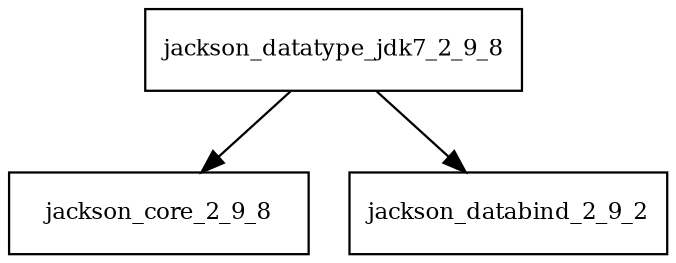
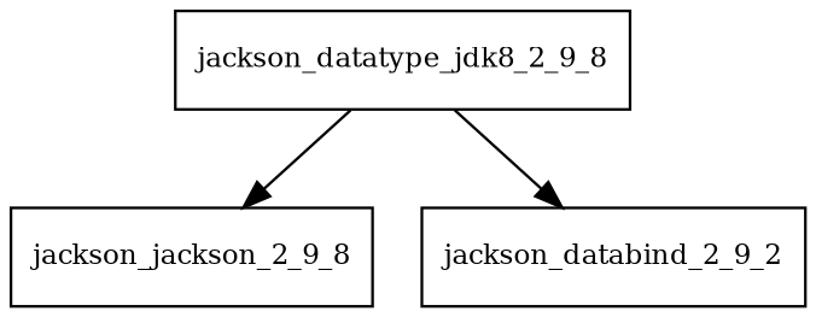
  digraph {
    node [fontsize=10.0 shape=box]
-   jackson_datatype_jdk8_2_9_8 [label=jackson_datatype_jdk7_2_9_8]
-   jackson_core_2_9_8
+   jackson_datatype_jdk8_2_9_8
+   jackson_core_2_9_8 [label=jackson_jackson_2_9_8]
    n3 [label=jackson_databind_2_9_2]
    jackson_datatype_jdk8_2_9_8 -> jackson_core_2_9_8
    jackson_datatype_jdk8_2_9_8 -> n3
  }
